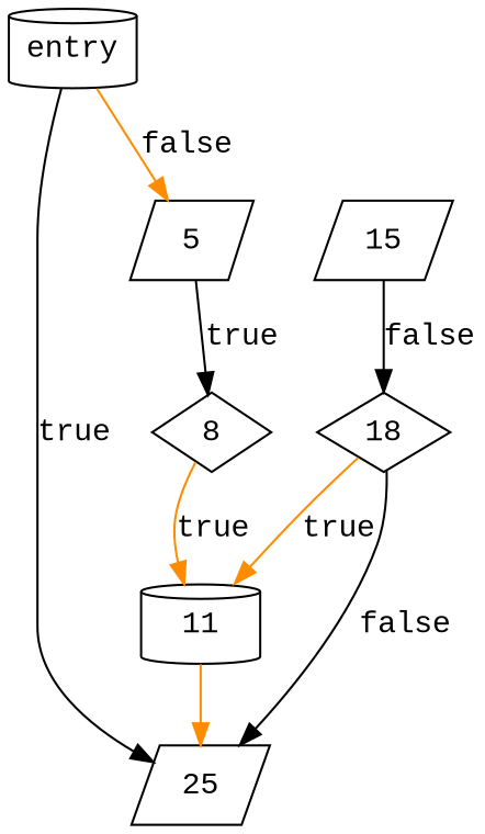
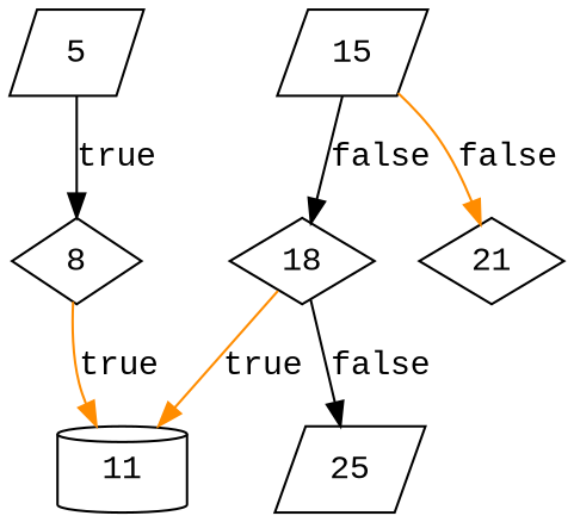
  digraph {
    fontname="Liberation Mono"
    node [fontname="Liberation Mono" shape=parallelogram]
    edge [color=darkorange fontname="Liberation Mono"]
-   n1 [label=entry shape=cylinder]
    5
    25
    8 [shape=diamond]
    11 [shape=cylinder]
    18 [shape=diamond]
    15
-   n1 -> 5 [label=false]
-   n1 -> 25 [color=black label=true]
+   21 [shape=diamond]
    5 -> 8 [color=black label=true]
    8 -> 11 [label=true]
-   11 -> 25
    18 -> 25 [color=black label=false]
    18 -> 11 [label=true]
    15 -> 18 [color=black label=false]
+   15 -> 21 [label=false]
  }
